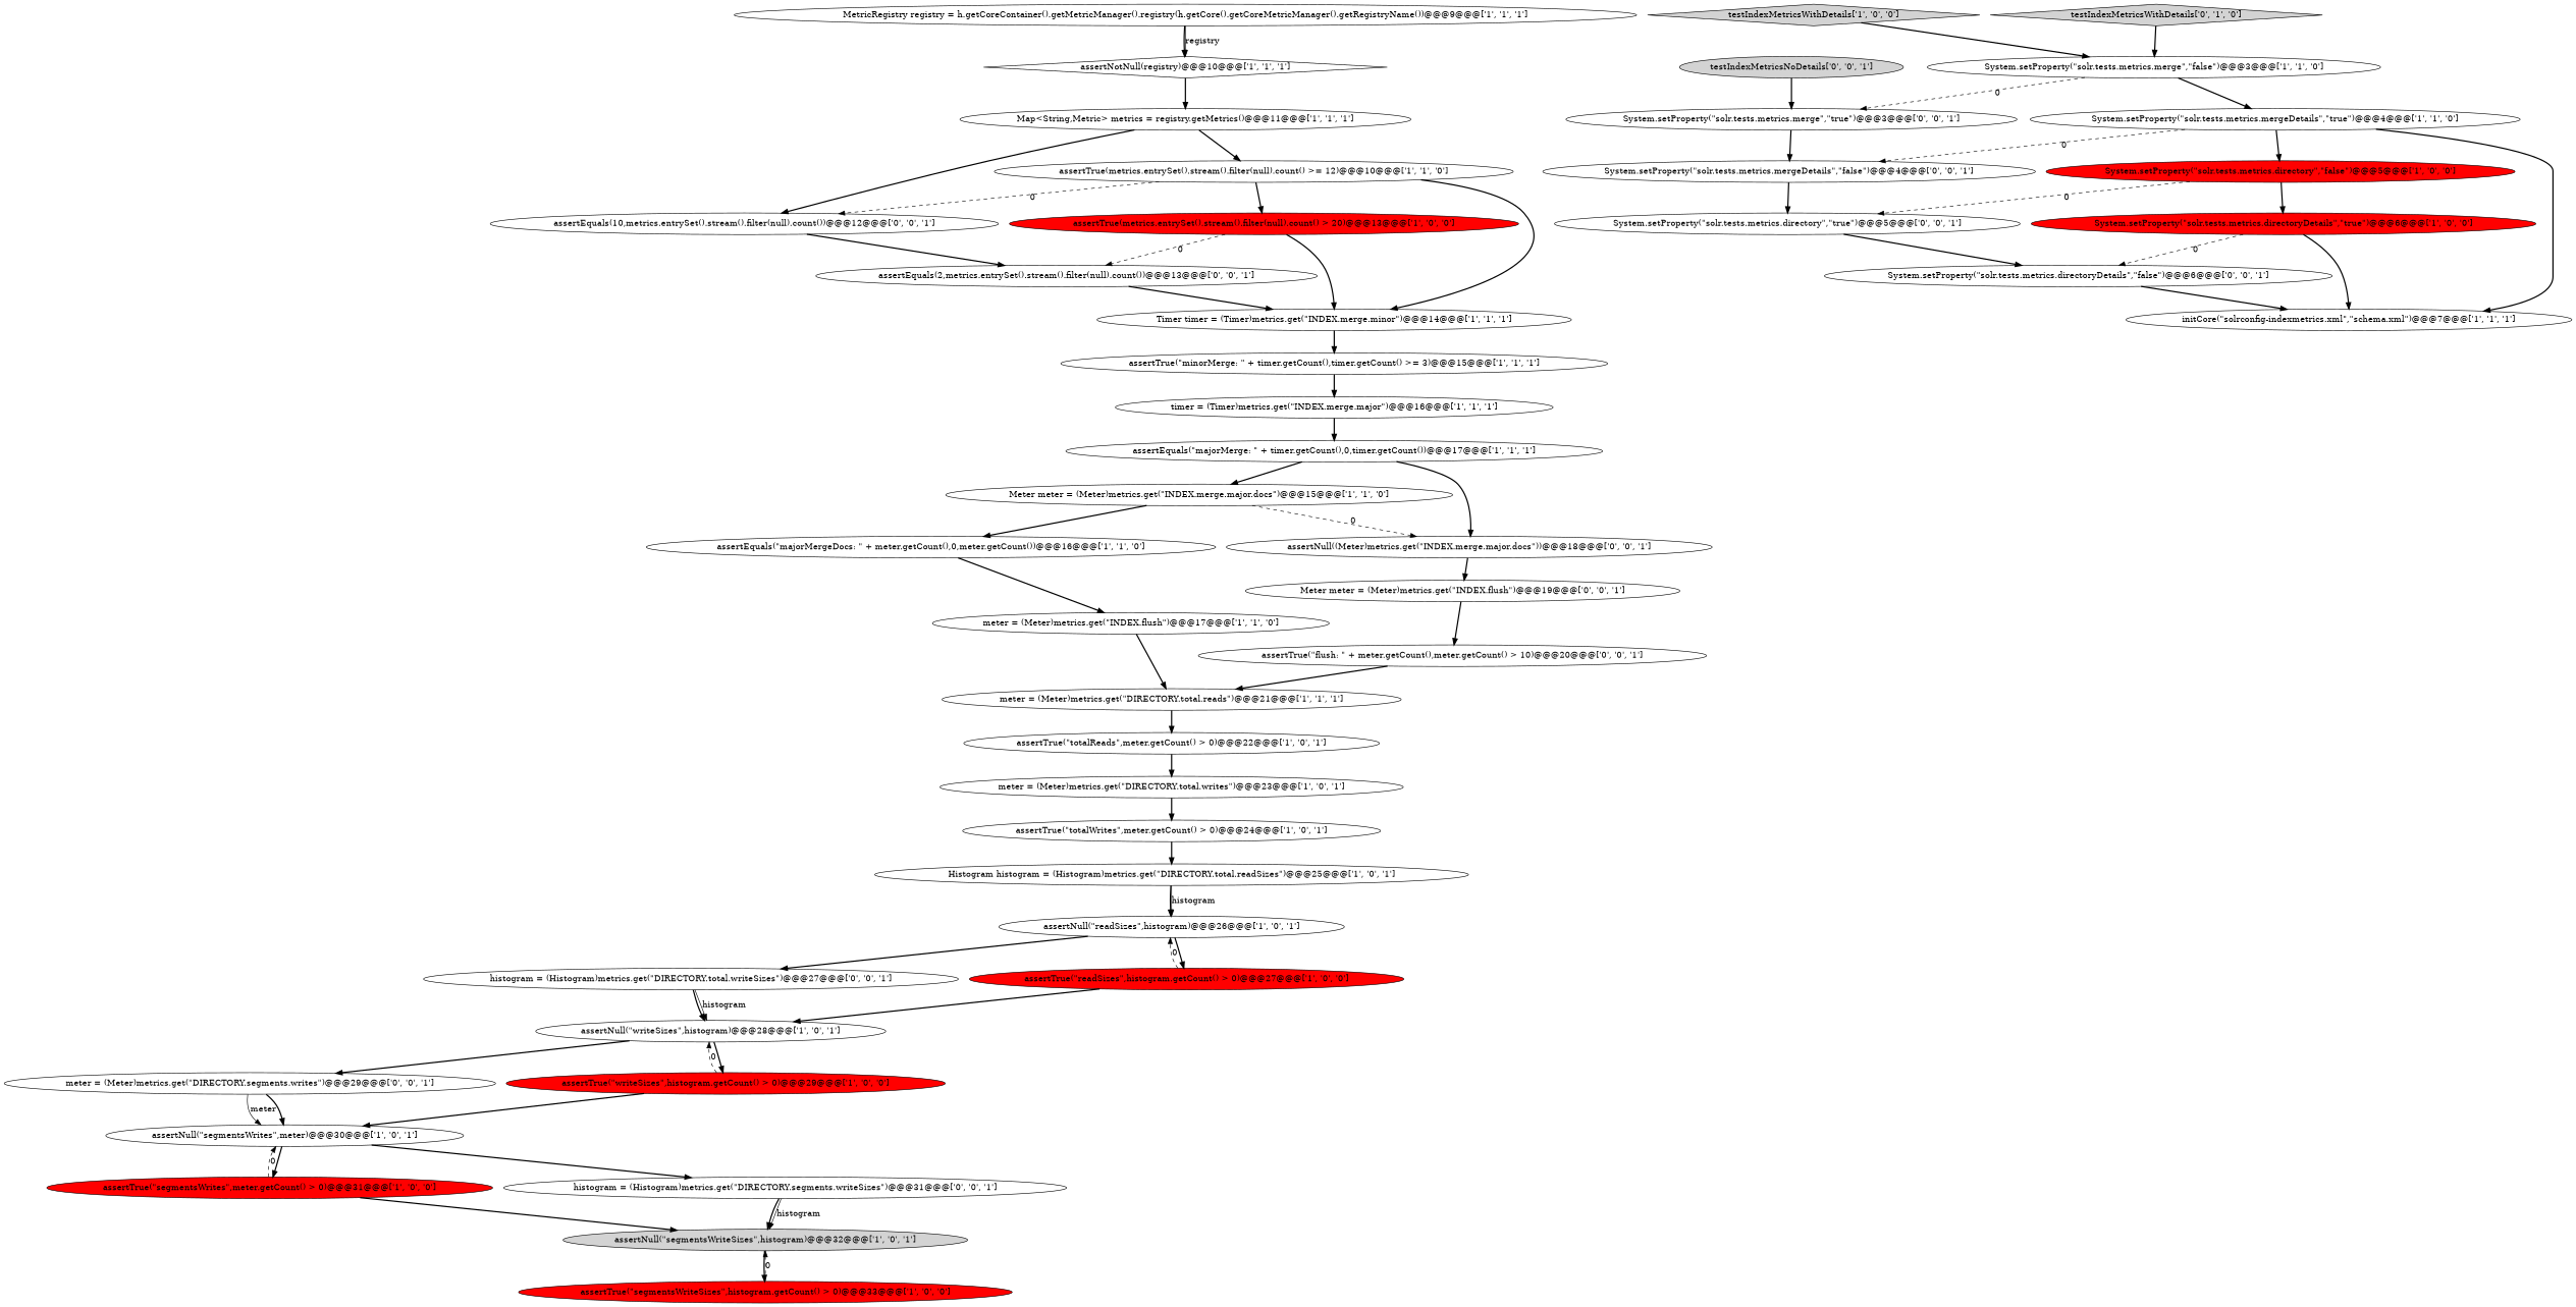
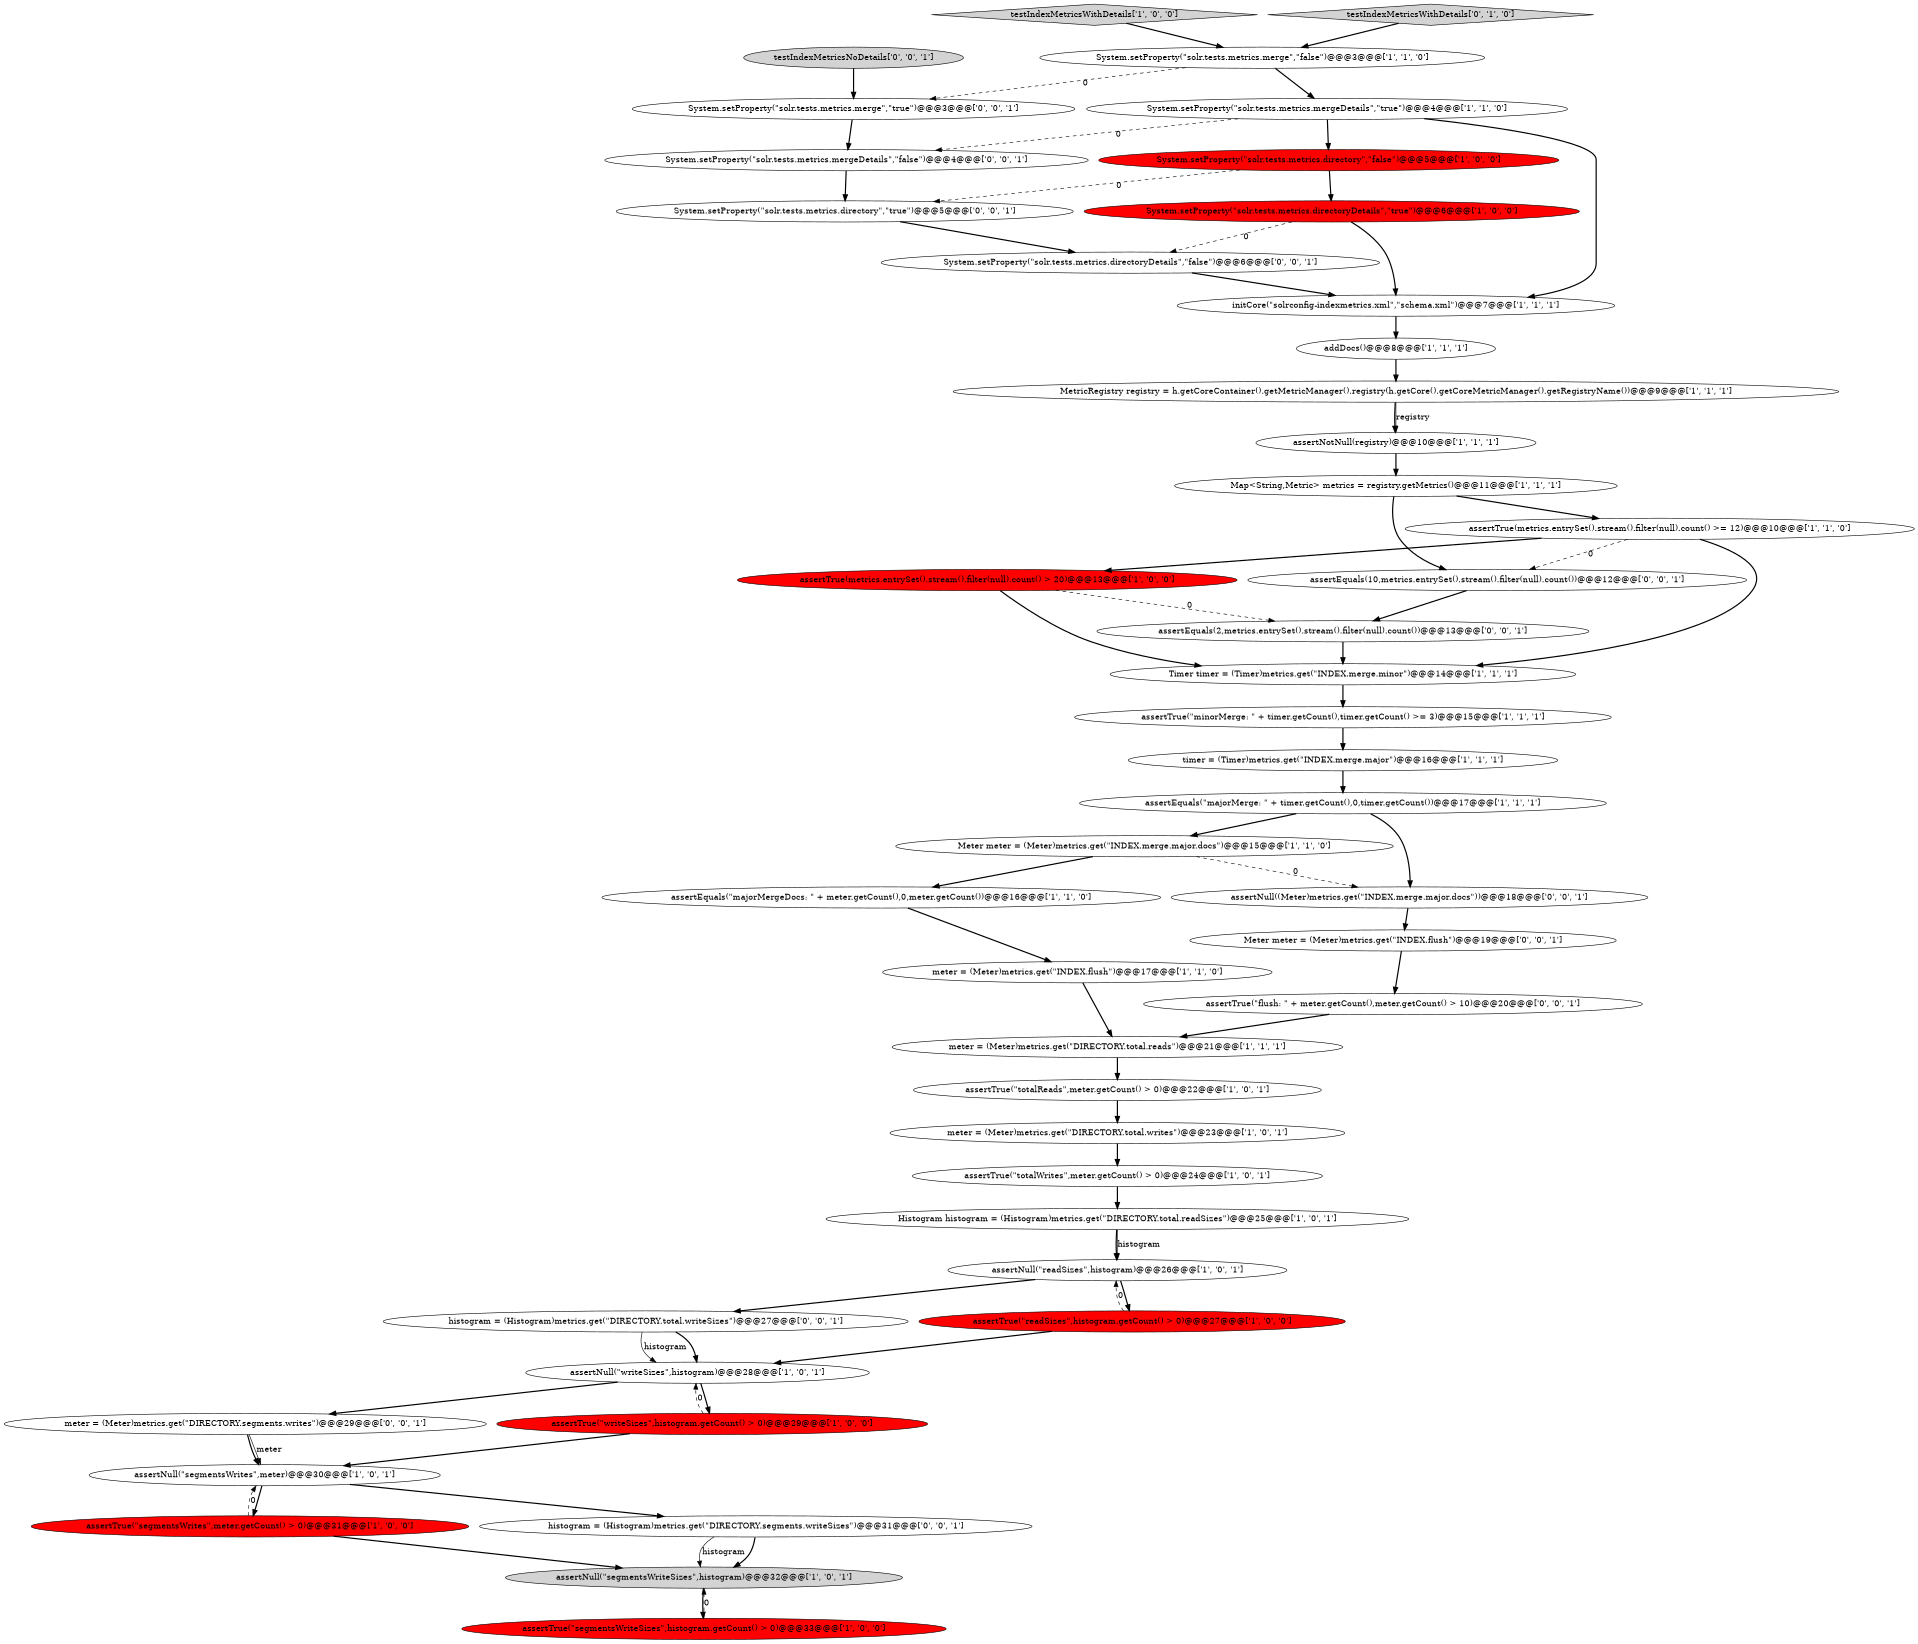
  digraph {
    node [fillcolor=white shape=ellipse style=filled]
    edge [style=bold]
    n1 [label="Map<String,Metric> metrics = registry.getMetrics()@@@11@@@['1', '1', '1']"]
    n2 [label="assertEquals(10,metrics.entrySet().stream().filter(null).count())@@@12@@@['0', '0', '1']"]
    n3 [label="assertTrue(metrics.entrySet().stream().filter(null).count() >= 12)@@@10@@@['1', '1', '0']"]
    n4 [label="assertEquals(2,metrics.entrySet().stream().filter(null).count())@@@13@@@['0', '0', '1']"]
    n5 [label="Timer timer = (Timer)metrics.get(\"INDEX.merge.minor\")@@@14@@@['1', '1', '1']"]
    n6 [fillcolor=red label="assertTrue(metrics.entrySet().stream().filter(null).count() > 20)@@@13@@@['1', '0', '0']"]
+   n7 [label="addDocs()@@@8@@@['1', '1', '1']"]
    n8 [label="MetricRegistry registry = h.getCoreContainer().getMetricManager().registry(h.getCore().getCoreMetricManager().getRegistryName())@@@9@@@['1', '1', '1']"]
-   n9 [label="assertNotNull(registry)@@@10@@@['1', '1', '1']" shape=diamond]
+   n9 [label="assertNotNull(registry)@@@10@@@['1', '1', '1']"]
    n10 [fillcolor=red label="assertTrue(\"segmentsWrites\",meter.getCount() > 0)@@@31@@@['1', '0', '0']"]
    n11 [label="assertNull(\"segmentsWrites\",meter)@@@30@@@['1', '0', '1']"]
    n12 [fillcolor=lightgray label="assertNull(\"segmentsWriteSizes\",histogram)@@@32@@@['1', '0', '1']"]
    n13 [label="histogram = (Histogram)metrics.get(\"DIRECTORY.segments.writeSizes\")@@@31@@@['0', '0', '1']"]
    n14 [fillcolor=red label="assertTrue(\"segmentsWriteSizes\",histogram.getCount() > 0)@@@33@@@['1', '0', '0']"]
    n15 [label="initCore(\"solrconfig-indexmetrics.xml\",\"schema.xml\")@@@7@@@['1', '1', '1']"]
    n16 [label="assertEquals(\"majorMerge: \" + timer.getCount(),0,timer.getCount())@@@17@@@['1', '1', '1']"]
    n17 [label="Meter meter = (Meter)metrics.get(\"INDEX.merge.major.docs\")@@@15@@@['1', '1', '0']"]
    n18 [label="assertNull((Meter)metrics.get(\"INDEX.merge.major.docs\"))@@@18@@@['0', '0', '1']"]
    n19 [label="assertEquals(\"majorMergeDocs: \" + meter.getCount(),0,meter.getCount())@@@16@@@['1', '1', '0']"]
    n20 [label="Meter meter = (Meter)metrics.get(\"INDEX.flush\")@@@19@@@['0', '0', '1']"]
    n21 [label="histogram = (Histogram)metrics.get(\"DIRECTORY.total.writeSizes\")@@@27@@@['0', '0', '1']"]
    n22 [label="assertNull(\"writeSizes\",histogram)@@@28@@@['1', '0', '1']"]
    n23 [label="meter = (Meter)metrics.get(\"DIRECTORY.segments.writes\")@@@29@@@['0', '0', '1']"]
    n24 [fillcolor=red label="assertTrue(\"writeSizes\",histogram.getCount() > 0)@@@29@@@['1', '0', '0']"]
    n25 [label="System.setProperty(\"solr.tests.metrics.merge\",\"true\")@@@3@@@['0', '0', '1']"]
    n26 [label="System.setProperty(\"solr.tests.metrics.mergeDetails\",\"false\")@@@4@@@['0', '0', '1']"]
    n27 [label="System.setProperty(\"solr.tests.metrics.directory\",\"true\")@@@5@@@['0', '0', '1']"]
    n28 [label="assertTrue(\"minorMerge: \" + timer.getCount(),timer.getCount() >= 3)@@@15@@@['1', '1', '1']"]
    n29 [label="timer = (Timer)metrics.get(\"INDEX.merge.major\")@@@16@@@['1', '1', '1']"]
    n30 [fillcolor=red label="System.setProperty(\"solr.tests.metrics.directoryDetails\",\"true\")@@@6@@@['1', '0', '0']"]
    n31 [label="System.setProperty(\"solr.tests.metrics.directoryDetails\",\"false\")@@@6@@@['0', '0', '1']"]
    n32 [fillcolor=red label="assertTrue(\"readSizes\",histogram.getCount() > 0)@@@27@@@['1', '0', '0']"]
    n33 [label="assertNull(\"readSizes\",histogram)@@@26@@@['1', '0', '1']"]
    n34 [label="meter = (Meter)metrics.get(\"INDEX.flush\")@@@17@@@['1', '1', '0']"]
    n35 [label="meter = (Meter)metrics.get(\"DIRECTORY.total.reads\")@@@21@@@['1', '1', '1']"]
    n36 [label="assertTrue(\"totalReads\",meter.getCount() > 0)@@@22@@@['1', '0', '1']"]
    n37 [label="meter = (Meter)metrics.get(\"DIRECTORY.total.writes\")@@@23@@@['1', '0', '1']"]
    n38 [label="assertTrue(\"flush: \" + meter.getCount(),meter.getCount() > 10)@@@20@@@['0', '0', '1']"]
    n39 [label="assertTrue(\"totalWrites\",meter.getCount() > 0)@@@24@@@['1', '0', '1']"]
    n40 [label="Histogram histogram = (Histogram)metrics.get(\"DIRECTORY.total.readSizes\")@@@25@@@['1', '0', '1']"]
    n41 [label="System.setProperty(\"solr.tests.metrics.mergeDetails\",\"true\")@@@4@@@['1', '1', '0']"]
    n42 [fillcolor=red label="System.setProperty(\"solr.tests.metrics.directory\",\"false\")@@@5@@@['1', '0', '0']"]
    n43 [fillcolor=lightgray label="testIndexMetricsNoDetails['0', '0', '1']"]
    n44 [label="System.setProperty(\"solr.tests.metrics.merge\",\"false\")@@@3@@@['1', '1', '0']"]
    n45 [fillcolor=lightgray label="testIndexMetricsWithDetails['1', '0', '0']" shape=diamond]
    n46 [fillcolor=lightgray label="testIndexMetricsWithDetails['0', '1', '0']" shape=diamond]
    n1 -> n2
    n1 -> n3
    n2 -> n4
    n3 -> n2 [label=0 style=dashed]
    n3 -> n5
    n3 -> n6
    n4 -> n5
    n5 -> n28
    n6 -> n4 [label=0 style=dashed]
    n6 -> n5
+   n7 -> n8
    n8 -> n9
    n8 -> n9 [label=registry style=solid]
    n9 -> n1
    n10 -> n11 [label=0 style=dashed]
    n10 -> n12
    n11 -> n10
    n11 -> n13
    n12 -> n14
    n13 -> n12
    n13 -> n12 [label=histogram style=solid]
    n14 -> n12 [label=0 style=dashed]
+   n15 -> n7
    n16 -> n17
    n16 -> n18
    n17 -> n18 [label=0 style=dashed]
    n17 -> n19
    n18 -> n20
    n19 -> n34
    n20 -> n38
    n21 -> n22
    n21 -> n22 [label=histogram style=solid]
    n22 -> n23
    n22 -> n24
    n23 -> n11 [label=meter style=solid]
    n23 -> n11
    n24 -> n11
    n24 -> n22 [label=0 style=dashed]
    n25 -> n26
    n26 -> n27
    n27 -> n31
    n28 -> n29
    n29 -> n16
    n30 -> n15
    n30 -> n31 [label=0 style=dashed]
    n31 -> n15
    n32 -> n22
    n32 -> n33 [label=0 style=dashed]
    n33 -> n21
    n33 -> n32
    n34 -> n35
    n35 -> n36
    n36 -> n37
    n37 -> n39
    n38 -> n35
    n39 -> n40
    n40 -> n33
    n40 -> n33 [label=histogram style=solid]
    n41 -> n15
    n41 -> n26 [label=0 style=dashed]
    n41 -> n42
    n42 -> n27 [label=0 style=dashed]
    n42 -> n30
    n43 -> n25
    n44 -> n25 [label=0 style=dashed]
    n44 -> n41
    n45 -> n44
    n46 -> n44
  }
